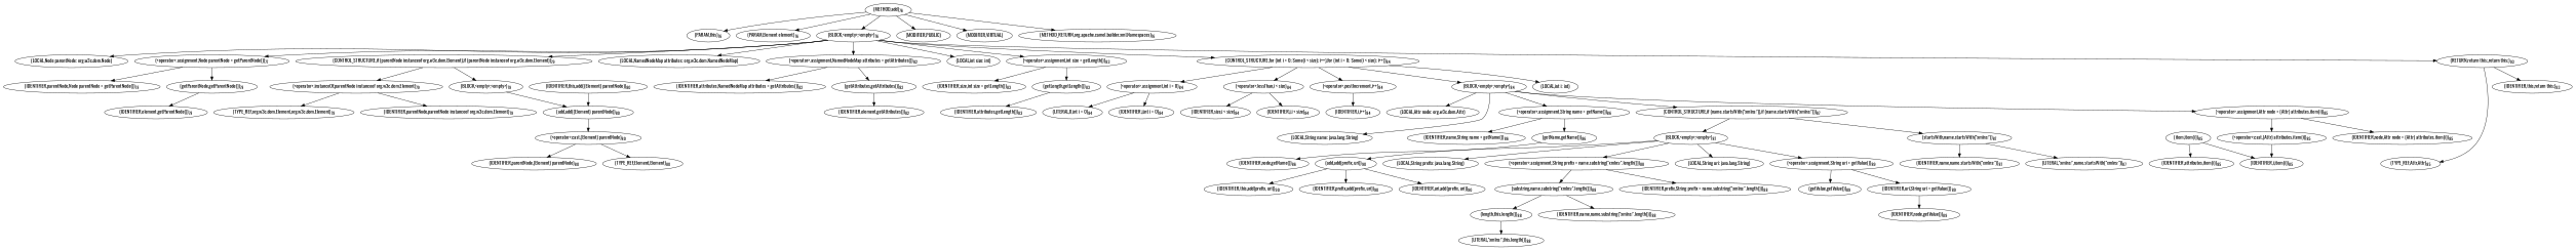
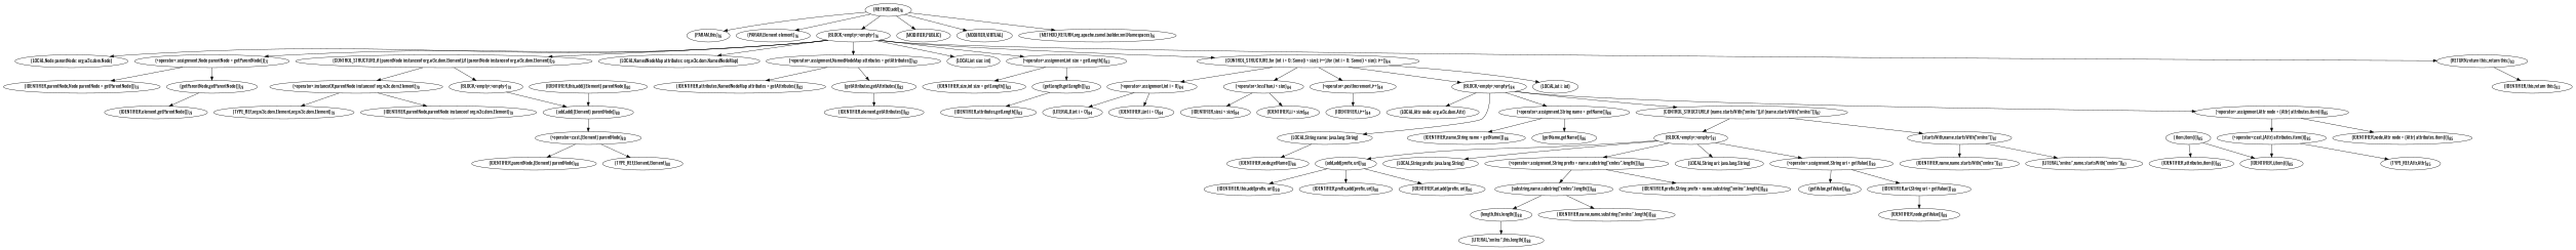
  digraph {
    fontname=Oswald
    node [fontname=Oswald]
    edge [fontname=Oswald]
    n1 [label=<(METHOD,add)<SUB>76</SUB>>]
    n2 [label=<(PARAM,this)<SUB>76</SUB>>]
    n3 [label=<(PARAM,Element element)<SUB>76</SUB>>]
    n4 [label=<(BLOCK,&lt;empty&gt;,&lt;empty&gt;)<SUB>76</SUB>>]
    n5 [label=<(MODIFIER,PUBLIC)>]
    n6 [label=<(MODIFIER,VIRTUAL)>]
    n7 [label=<(METHOD_RETURN,org.apache.camel.builder.xml.Namespaces)<SUB>76</SUB>>]
    n8 [label=<(LOCAL,Node parentNode: org.w3c.dom.Node)>]
    n9 [label=<(&lt;operator&gt;.assignment,Node parentNode = getParentNode())<SUB>77</SUB>>]
    n10 [label=<(CONTROL_STRUCTURE,if (parentNode instanceof org.w3c.dom.Element),if (parentNode instanceof org.w3c.dom.Element))<SUB>79</SUB>>]
    n11 [label=<(LOCAL,NamedNodeMap attributes: org.w3c.dom.NamedNodeMap)>]
    n12 [label=<(&lt;operator&gt;.assignment,NamedNodeMap attributes = getAttributes())<SUB>82</SUB>>]
    n13 [label=<(LOCAL,int size: int)>]
    n14 [label=<(&lt;operator&gt;.assignment,int size = getLength())<SUB>83</SUB>>]
    n15 [label=<(CONTROL_STRUCTURE,for (int i = 0; Some(i &lt; size); i++),for (int i = 0; Some(i &lt; size); i++))<SUB>84</SUB>>]
    n16 [label=<(RETURN,return this;,return this;)<SUB>93</SUB>>]
    n17 [label=<(IDENTIFIER,parentNode,Node parentNode = getParentNode())<SUB>78</SUB>>]
    n18 [label=<(getParentNode,getParentNode())<SUB>78</SUB>>]
    n19 [label=<(&lt;operator&gt;.instanceOf,parentNode instanceof org.w3c.dom.Element)<SUB>79</SUB>>]
    n20 [label=<(BLOCK,&lt;empty&gt;,&lt;empty&gt;)<SUB>79</SUB>>]
    n21 [label=<(IDENTIFIER,attributes,NamedNodeMap attributes = getAttributes())<SUB>82</SUB>>]
    n22 [label=<(getAttributes,getAttributes())<SUB>82</SUB>>]
    n23 [label=<(IDENTIFIER,size,int size = getLength())<SUB>83</SUB>>]
    n24 [label=<(getLength,getLength())<SUB>83</SUB>>]
    n25 [label=<(LOCAL,int i: int)>]
    n26 [label=<(&lt;operator&gt;.assignment,int i = 0)<SUB>84</SUB>>]
    n27 [label=<(&lt;operator&gt;.lessThan,i &lt; size)<SUB>84</SUB>>]
    n28 [label=<(&lt;operator&gt;.postIncrement,i++)<SUB>84</SUB>>]
    n29 [label=<(BLOCK,&lt;empty&gt;,&lt;empty&gt;)<SUB>84</SUB>>]
    n30 [label=<(IDENTIFIER,this,return this;)<SUB>93</SUB>>]
    n31 [label=<(IDENTIFIER,element,getParentNode())<SUB>78</SUB>>]
    n32 [label=<(IDENTIFIER,parentNode,parentNode instanceof org.w3c.dom.Element)<SUB>79</SUB>>]
    n33 [label=<(TYPE_REF,org.w3c.dom.Element,org.w3c.dom.Element)<SUB>79</SUB>>]
    n34 [label=<(add,add((Element) parentNode))<SUB>80</SUB>>]
    n35 [label=<(&lt;operator&gt;.cast,(Element) parentNode)<SUB>80</SUB>>]
    n36 [label=<(IDENTIFIER,this,add((Element) parentNode))<SUB>80</SUB>>]
    n37 [label=<(TYPE_REF,Element,Element)<SUB>80</SUB>>]
    n38 [label=<(IDENTIFIER,parentNode,(Element) parentNode)<SUB>80</SUB>>]
    n39 [label=<(IDENTIFIER,element,getAttributes())<SUB>82</SUB>>]
    n40 [label=<(IDENTIFIER,attributes,getLength())<SUB>83</SUB>>]
    n41 [label=<(IDENTIFIER,i,int i = 0)<SUB>84</SUB>>]
    n42 [label=<(LITERAL,0,int i = 0)<SUB>84</SUB>>]
    n43 [label=<(IDENTIFIER,i,i &lt; size)<SUB>84</SUB>>]
    n44 [label=<(IDENTIFIER,size,i &lt; size)<SUB>84</SUB>>]
    n45 [label=<(IDENTIFIER,i,i++)<SUB>84</SUB>>]
    n46 [label=<(LOCAL,Attr node: org.w3c.dom.Attr)>]
    n47 [label=<(&lt;operator&gt;.assignment,Attr node = (Attr) attributes.item(i))<SUB>85</SUB>>]
    n48 [label=<(LOCAL,String name: java.lang.String)>]
    n49 [label=<(&lt;operator&gt;.assignment,String name = getName())<SUB>86</SUB>>]
    n50 [label=<(CONTROL_STRUCTURE,if (name.startsWith(&quot;xmlns:&quot;)),if (name.startsWith(&quot;xmlns:&quot;)))<SUB>87</SUB>>]
    n51 [label=<(IDENTIFIER,node,Attr node = (Attr) attributes.item(i))<SUB>85</SUB>>]
    n52 [label=<(&lt;operator&gt;.cast,(Attr) attributes.item(i))<SUB>85</SUB>>]
    n53 [label=<(IDENTIFIER,name,String name = getName())<SUB>86</SUB>>]
    n54 [label=<(getName,getName())<SUB>86</SUB>>]
    n55 [label=<(startsWith,name.startsWith(&quot;xmlns:&quot;))<SUB>87</SUB>>]
    n56 [label=<(BLOCK,&lt;empty&gt;,&lt;empty&gt;)<SUB>87</SUB>>]
    n57 [label=<(TYPE_REF,Attr,Attr)<SUB>85</SUB>>]
    n58 [label=<(IDENTIFIER,i,item(i))<SUB>85</SUB>>]
    n59 [label=<(item,item(i))<SUB>85</SUB>>]
    n60 [label=<(IDENTIFIER,attributes,item(i))<SUB>85</SUB>>]
    n61 [label=<(IDENTIFIER,node,getName())<SUB>86</SUB>>]
    n62 [label=<(IDENTIFIER,name,name.startsWith(&quot;xmlns:&quot;))<SUB>87</SUB>>]
    n63 [label=<(LITERAL,&quot;xmlns:&quot;,name.startsWith(&quot;xmlns:&quot;))<SUB>87</SUB>>]
    n64 [label=<(LOCAL,String prefix: java.lang.String)>]
    n65 [label=<(&lt;operator&gt;.assignment,String prefix = name.substring(&quot;xmlns:&quot;.length()))<SUB>88</SUB>>]
    n66 [label=<(LOCAL,String uri: java.lang.String)>]
    n67 [label=<(&lt;operator&gt;.assignment,String uri = getValue())<SUB>89</SUB>>]
    n68 [label=<(add,add(prefix, uri))<SUB>90</SUB>>]
    n69 [label=<(IDENTIFIER,prefix,String prefix = name.substring(&quot;xmlns:&quot;.length()))<SUB>88</SUB>>]
    n70 [label=<(substring,name.substring(&quot;xmlns:&quot;.length()))<SUB>88</SUB>>]
    n71 [label=<(IDENTIFIER,uri,String uri = getValue())<SUB>89</SUB>>]
    n72 [label=<(getValue,getValue())<SUB>89</SUB>>]
    n73 [label=<(IDENTIFIER,this,add(prefix, uri))<SUB>90</SUB>>]
    n74 [label=<(IDENTIFIER,prefix,add(prefix, uri))<SUB>90</SUB>>]
    n75 [label=<(IDENTIFIER,uri,add(prefix, uri))<SUB>90</SUB>>]
    n76 [label=<(IDENTIFIER,name,name.substring(&quot;xmlns:&quot;.length()))<SUB>88</SUB>>]
    n77 [label=<(length,this.length())<SUB>88</SUB>>]
    n78 [label=<(LITERAL,&quot;xmlns:&quot;,this.length())<SUB>88</SUB>>]
    n79 [label=<(IDENTIFIER,node,getValue())<SUB>89</SUB>>]
    n1 -> n2
    n1 -> n3
    n1 -> n4
    n1 -> n5
    n1 -> n6
    n1 -> n7
    n4 -> n8
    n4 -> n9
    n4 -> n10
    n4 -> n11
    n4 -> n12
    n4 -> n13
    n4 -> n14
    n4 -> n15
    n4 -> n16
    n9 -> n17
    n9 -> n18
    n10 -> n19
    n10 -> n20
    n12 -> n21
    n12 -> n22
    n14 -> n23
    n14 -> n24
    n15 -> n25
    n15 -> n26
    n15 -> n27
    n15 -> n28
    n15 -> n29
    n16 -> n30
    n18 -> n31
    n19 -> n32
    n19 -> n33
    n20 -> n34
    n22 -> n39
    n24 -> n40
    n26 -> n41
    n26 -> n42
    n27 -> n43
    n27 -> n44
    n28 -> n45
    n29 -> n46
    n29 -> n47
    n29 -> n48
    n29 -> n49
    n29 -> n50
    n34 -> n35
    n35 -> n37
    n35 -> n38
    n36 -> n34
    n47 -> n51
    n47 -> n52
    n49 -> n53
    n49 -> n54
    n50 -> n55
    n50 -> n56
-   n16 -> n57
+   n52 -> n57
    n52 -> n58
-   n54 -> n61
+   n48 -> n61
    n55 -> n62
    n55 -> n63
    n56 -> n64
    n56 -> n65
    n56 -> n66
    n56 -> n67
    n56 -> n68
    n59 -> n58
    n59 -> n60
    n65 -> n69
    n65 -> n70
    n67 -> n71
    n67 -> n72
    n68 -> n73
    n68 -> n74
    n68 -> n75
    n70 -> n76
    n70 -> n77
    n71 -> n79
    n77 -> n78
  }
